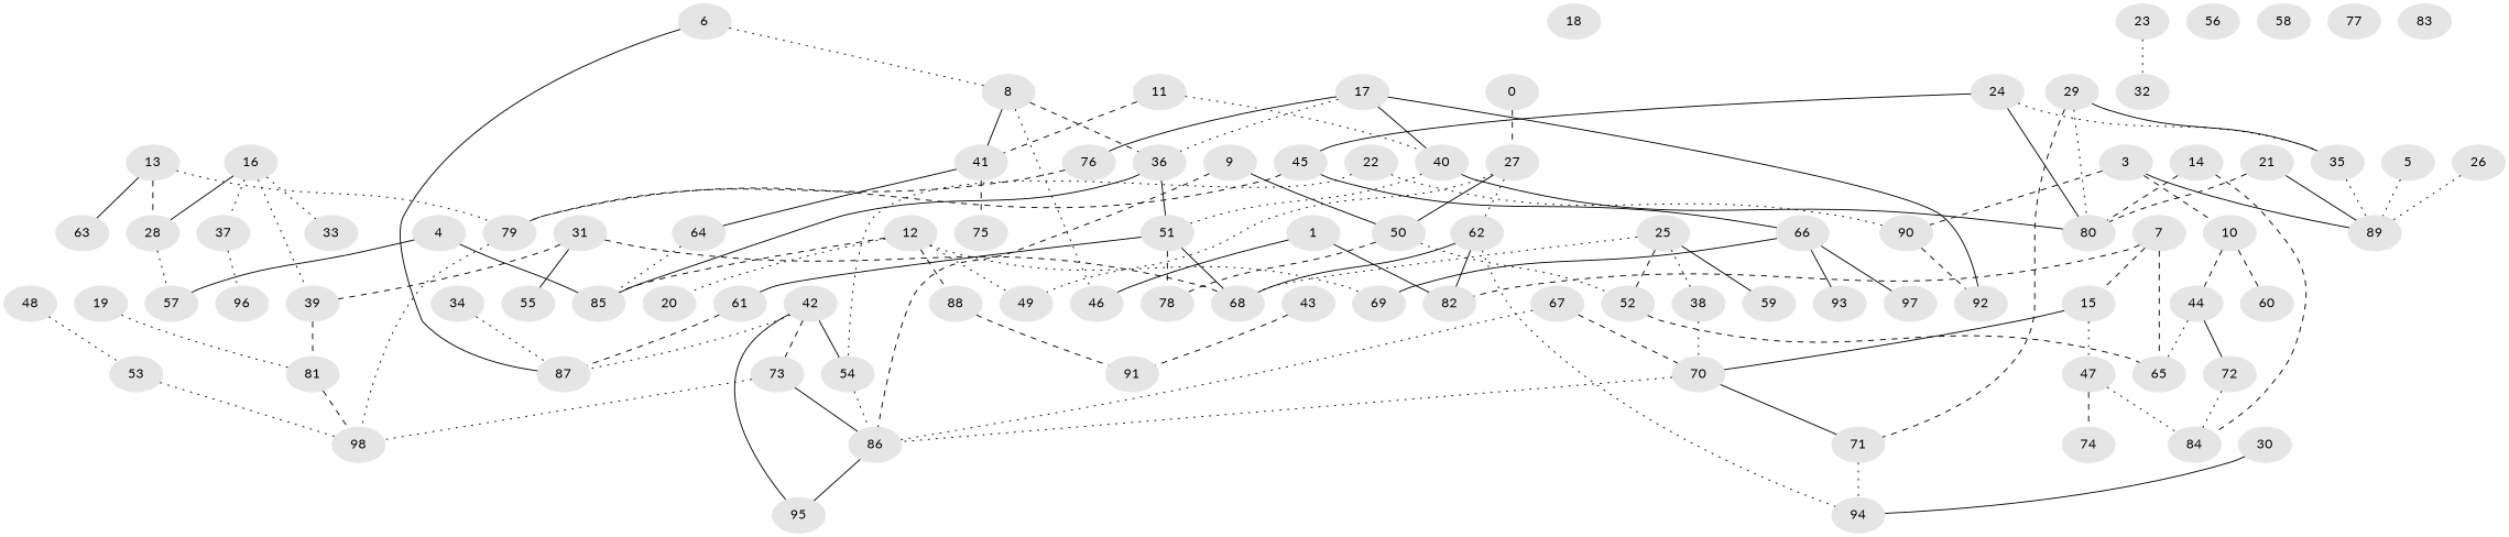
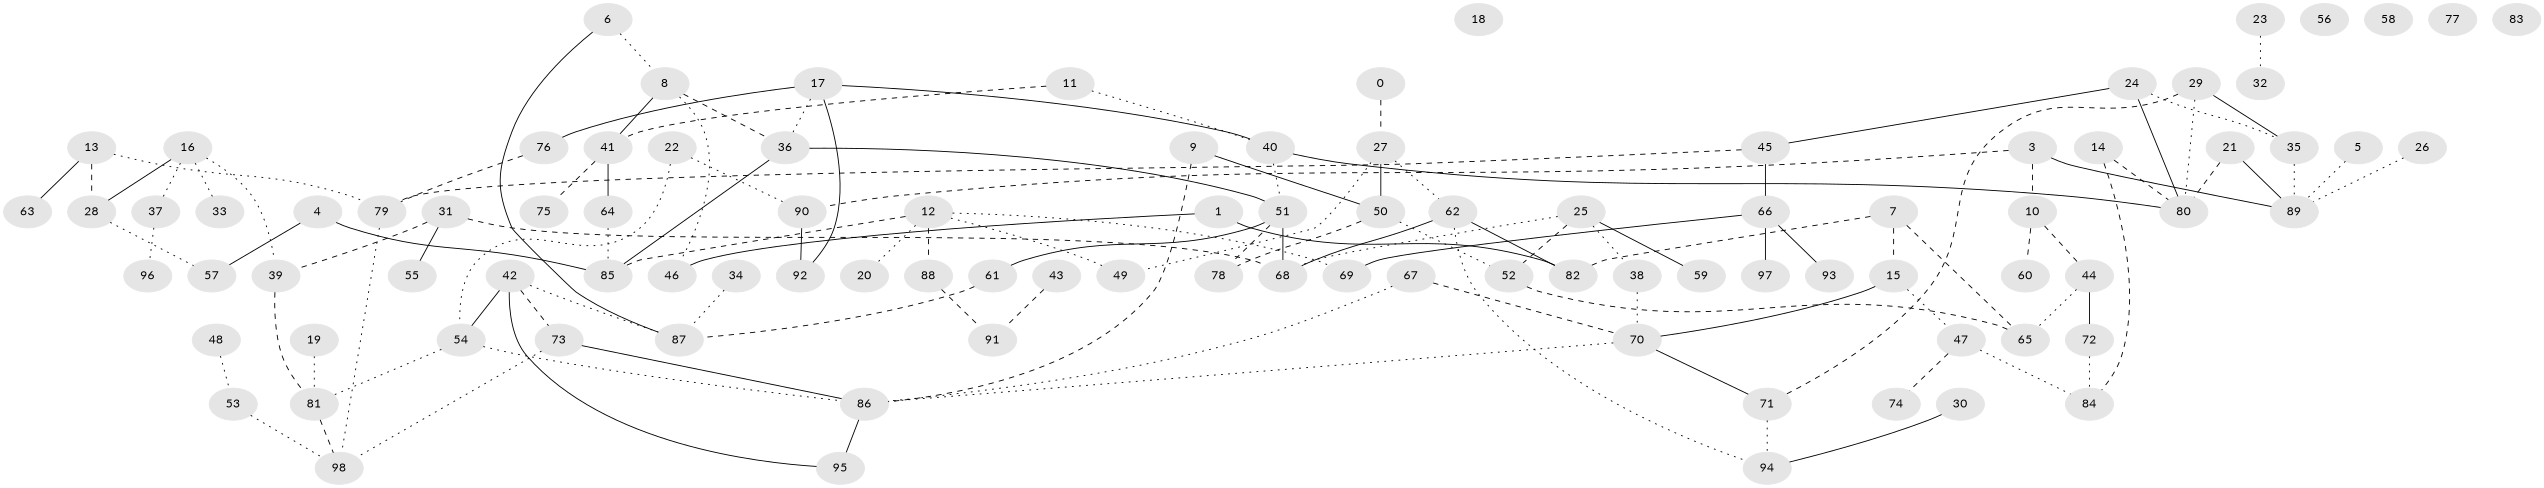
  graph {
    fontname=Lato
    node [color=gray90 fontname=Lato style=filled]
    edge [fontname=Lato style=dotted]
    1
    46
    82
    n4 [label=0]
    27
    50
    49
    62
    3
    10
    89
    90
    44
    60
    92
    4
    57
    85
    5
    6
    8
    87
    36
    41
    7
    15
    65
    47
    70
    51
    64
    75
    9
    86
    19
    81
    52
    78
    95
    72
    11
    40
    80
    12
    20
    69
    88
    91
    13
    28
    63
    79
    98
    14
    84
    74
    71
    16
    33
    37
    39
    96
    17
    76
    18
    21
    22
    54
    23
    32
    24
    35
    45
    66
    25
    59
    68
    38
    26
    94
    29
    30
    31
    55
    34
    61
    42
    73
    43
    93
    97
    48
    53
    56
    58
    67
    77
    83
    1 -- 46 [style=solid]
    1 -- 82 [style=solid]
    n4 -- 27 [style=dashed]
    27 -- 50 [style=solid]
    27 -- 49
    27 -- 62
    50 -- 52
    50 -- 78 [style=dashed]
    62 -- 82 [style=solid]
    62 -- 68 [style=solid]
    62 -- 94
    3 -- 10 [style=dashed]
    3 -- 89 [style=solid]
    3 -- 90 [style=dashed]
    10 -- 44 [style=dashed]
    10 -- 60 [style=dashed]
-   90 -- 92 [style=dashed]
+   90 -- 92 [style=solid]
    44 -- 65
    44 -- 72 [style=solid]
    4 -- 57 [style=solid]
    4 -- 85 [style=solid]
    5 -- 89
    6 -- 8
    6 -- 87 [style=solid]
    8 -- 46
    8 -- 36 [style=dashed]
    8 -- 41 [style=solid]
    36 -- 85 [style=solid]
    36 -- 51 [style=solid]
    41 -- 64 [style=solid]
    41 -- 75 [style=dashed]
    7 -- 82 [style=dashed]
    7 -- 15 [style=dashed]
    7 -- 65 [style=dashed]
    15 -- 47
    15 -- 70 [style=solid]
    47 -- 84
    47 -- 74 [style=dashed]
    70 -- 86
    70 -- 71 [style=solid]
    51 -- 78 [style=dashed]
    51 -- 68 [style=solid]
    51 -- 61 [style=solid]
    64 -- 85
    9 -- 50 [style=solid]
    9 -- 86 [style=dashed]
    86 -- 95 [style=solid]
    19 -- 81
    81 -- 98 [style=dashed]
    52 -- 65 [style=dashed]
    72 -- 84
    11 -- 41 [style=dashed]
    11 -- 40
    40 -- 51
    40 -- 80 [style=solid]
    12 -- 49
    12 -- 85 [style=dashed]
    12 -- 20
    12 -- 69
    12 -- 88 [style=dashed]
    88 -- 91 [style=dashed]
    13 -- 28 [style=dashed]
    13 -- 63 [style=solid]
    13 -- 79
    28 -- 57
    79 -- 98
    14 -- 80 [style=dashed]
    14 -- 84 [style=dashed]
    71 -- 94
    16 -- 28 [style=solid]
    16 -- 33
    16 -- 37
    16 -- 39
    37 -- 96
    39 -- 81 [style=dashed]
    17 -- 92 [style=solid]
    17 -- 36
    17 -- 40 [style=solid]
    17 -- 76 [style=solid]
    76 -- 79 [style=dashed]
    21 -- 89 [style=solid]
    21 -- 80 [style=dashed]
    22 -- 90
    22 -- 54
    54 -- 86
+   54 -- 81
    23 -- 32
    24 -- 80 [style=solid]
    24 -- 35
    24 -- 45 [style=solid]
    35 -- 89
    45 -- 79 [style=dashed]
    45 -- 66 [style=solid]
    66 -- 69 [style=solid]
    66 -- 93 [style=solid]
    66 -- 97 [style=solid]
    25 -- 52 [style=dashed]
    25 -- 59 [style=solid]
    25 -- 68
    25 -- 38
    38 -- 70
    26 -- 89
    29 -- 80
    29 -- 71 [style=dashed]
    29 -- 35 [style=solid]
    30 -- 94 [style=solid]
    31 -- 39 [style=dashed]
    31 -- 68 [style=dashed]
    31 -- 55 [style=solid]
    34 -- 87
    61 -- 87 [style=dashed]
    42 -- 87
    42 -- 95 [style=solid]
    42 -- 54 [style=solid]
    42 -- 73 [style=dashed]
    73 -- 86 [style=solid]
    73 -- 98
    43 -- 91 [style=dashed]
    48 -- 53
    53 -- 98
    67 -- 70 [style=dashed]
    67 -- 86
  }
